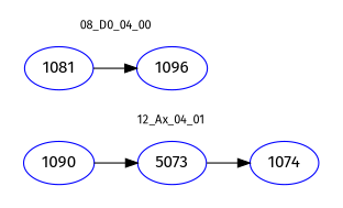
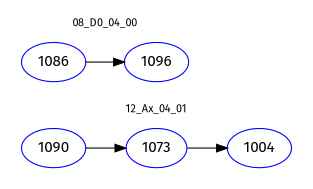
  digraph {
    fontname="Fira Sans"
    rankdir=LR
    node [color=blue fontname="Fira Sans"]
    edge [color=black fontname="Fira Sans"]
    n1 [label=1090]
-   n2 [label=5073]
-   n3 [label=1074]
-   n4 [label=1081]
+   n2 [label=1073]
+   n3 [label=1004]
+   n4 [label=1086]
    n5 [label=1096]
    subgraph cluster_1 {
      color=white
      fontsize=10
      label="12_Ax_04_01"
      n1
      n2
      n3
    }
    subgraph cluster_2 {
      color=white
      fontsize=10
      label="08_D0_04_00"
      n4
      n5
    }
    n1 -> n2
    n2 -> n3
    n4 -> n5
  }
